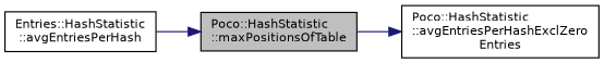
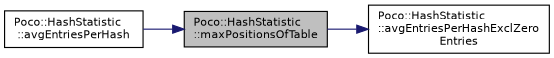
  digraph {
    rankdir=RL
    node [color=black fillcolor=white fontname=Helvetica fontsize=10 shape=record style=filled]
    edge [color=midnightblue dir=back fontname=Helvetica fontsize=10 labelfontname=Helvetica labelfontsize=10 style=solid]
    n1 [fillcolor=grey75 fontcolor=black height=0.2 label="Poco::HashStatistic\l::maxPositionsOfTable" width=0.4]
-   n2 [height=0.2 label="Entries::HashStatistic\l::avgEntriesPerHash" width=0.4]
+   n2 [height=0.2 label="Poco::HashStatistic\l::avgEntriesPerHash" width=0.4]
    n3 [height=0.2 label="Poco::HashStatistic\l::avgEntriesPerHashExclZero\lEntries" width=0.4]
    n1 -> n2
    n3 -> n1
  }
